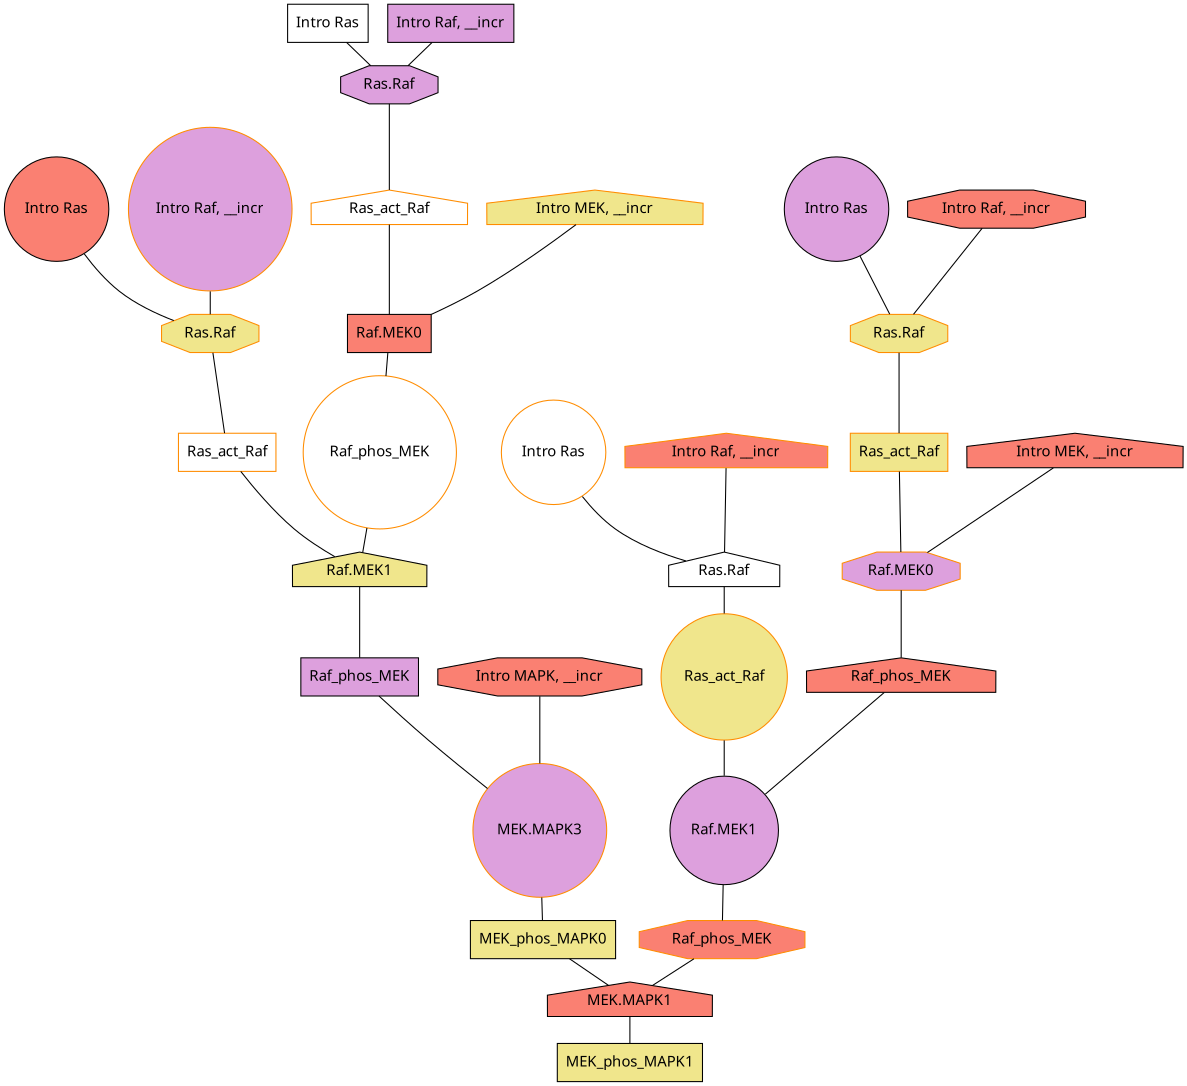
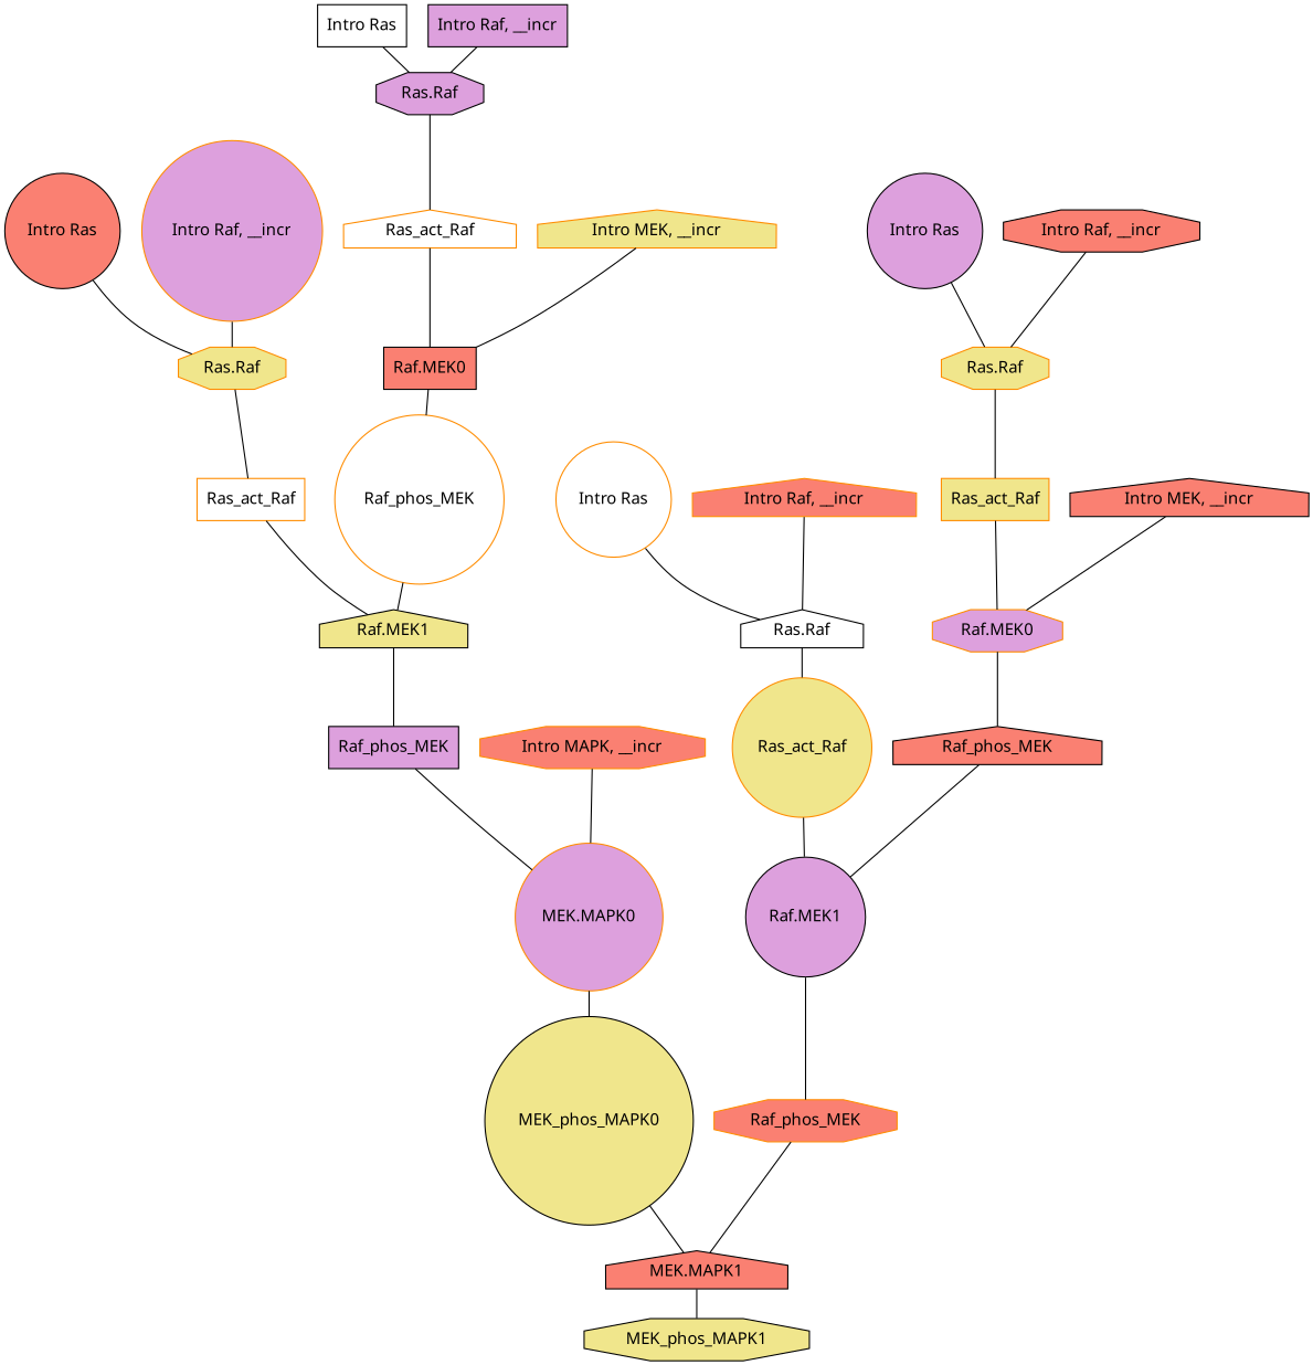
  digraph {
    rankdir=TB
    ranksep=0.30
    node [color=black fillcolor=salmon fontname="CMU Serif" shape=octagon style=filled]
    edge [color="0.000 0.000 0.000" dir=none fontname="CMU Serif"]
    n1 [fillcolor=white label="Intro Ras" shape=box]
    n2 [fillcolor=plum label="Ras.Raf"]
    n3 [color=darkorange fillcolor=white label=Ras_act_Raf shape=house]
    n4 [color=darkorange fillcolor=white label="Intro Ras" shape=circle]
    n5 [fillcolor=white label="Ras.Raf" shape=house]
    n6 [color=darkorange fillcolor=khaki label=Ras_act_Raf shape=circle]
    n7 [fillcolor=plum label="Intro Ras" shape=circle]
    n8 [color=darkorange fillcolor=khaki label="Ras.Raf"]
    n9 [color=darkorange fillcolor=khaki label=Ras_act_Raf shape=box]
    n10 [label="Intro Ras" shape=circle]
    n11 [color=darkorange fillcolor=khaki label="Ras.Raf"]
    n12 [color=darkorange fillcolor=white label=Ras_act_Raf shape=box]
    n13 [color=darkorange fillcolor=plum label="Intro Raf, __incr" shape=circle]
    n14 [color=darkorange label="Intro Raf, __incr" shape=house]
    n15 [fillcolor=plum label="Intro Raf, __incr" shape=box]
    n16 [label="Intro Raf, __incr"]
    n17 [color=darkorange fillcolor=khaki label="Intro MEK, __incr" shape=house]
    n18 [label="Raf.MEK0" shape=box]
    n19 [color=darkorange fillcolor=white label=Raf_phos_MEK shape=circle]
    n20 [label="Intro MEK, __incr" shape=house]
    n21 [color=darkorange fillcolor=plum label="Raf.MEK0"]
    n22 [label=Raf_phos_MEK shape=house]
-   n23 [label="Intro MAPK, __incr"]
-   n24 [color=darkorange fillcolor=plum label="MEK.MAPK3" shape=circle]
-   n25 [fillcolor=khaki label=MEK_phos_MAPK0 shape=box]
+   n23 [color=darkorange label="Intro MAPK, __incr"]
+   n24 [color=darkorange fillcolor=plum label="MEK.MAPK0" shape=circle]
+   n25 [fillcolor=khaki label=MEK_phos_MAPK0 shape=circle]
    n26 [fillcolor=khaki label="Raf.MEK1" shape=house]
    n27 [fillcolor=plum label=Raf_phos_MEK shape=box]
    n28 [fillcolor=plum label="Raf.MEK1" shape=circle]
    n29 [color=darkorange label=Raf_phos_MEK]
    n30 [label="MEK.MAPK1" shape=house]
-   n31 [fillcolor=khaki label=MEK_phos_MAPK1 shape=box]
+   n31 [fillcolor=khaki label=MEK_phos_MAPK1]
    n1 -> n2
    n2 -> n3
    n3 -> n18
    n4 -> n5
    n5 -> n6
    n6 -> n28
    n7 -> n8
    n8 -> n9
    n9 -> n21
    n10 -> n11
    n11 -> n12
    n12 -> n26
    n13 -> n11
    n14 -> n5
    n15 -> n2
    n16 -> n8
    n17 -> n18
    n18 -> n19
    n19 -> n26
    n20 -> n21
    n21 -> n22
    n22 -> n28
    n23 -> n24
    n24 -> n25
    n25 -> n30
    n26 -> n27
    n27 -> n24
    n28 -> n29
    n29 -> n30
    n30 -> n31
  }
